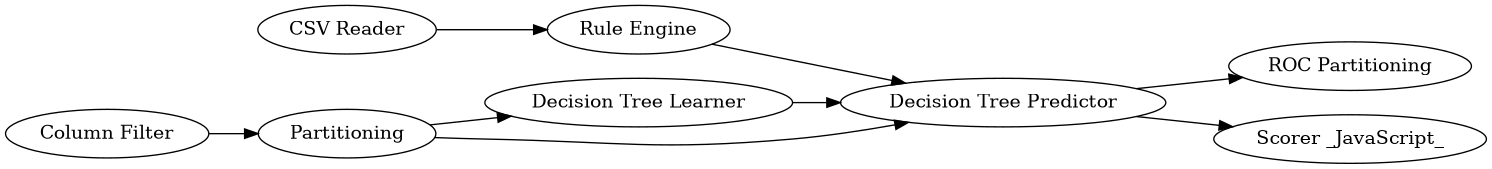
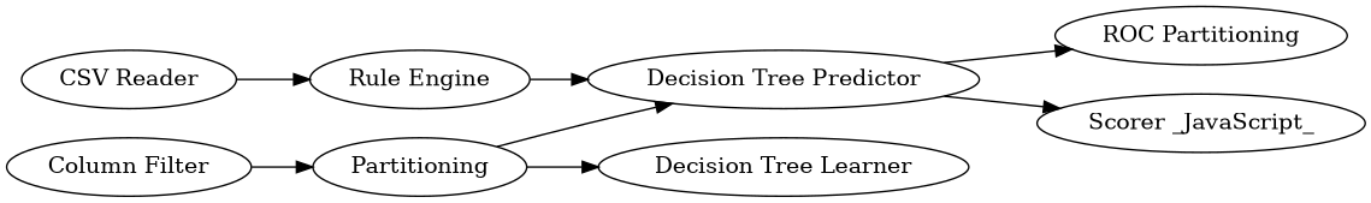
  digraph {
    rankdir=LR
    n1 [label=Partitioning]
    n2 [label="Decision Tree Learner"]
    n3 [label="Decision Tree Predictor"]
    n4 [label="ROC Partitioning"]
    n5 [label="Scorer _JavaScript_"]
    n6 [label="Rule Engine"]
    n7 [label="Column Filter"]
    n8 [label="CSV Reader"]
    n1 -> n2
    n1 -> n3
-   n2 -> n3
    n3 -> n4
    n3 -> n5
    n6 -> n3
    n7 -> n1
    n8 -> n6
  }
